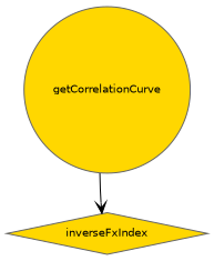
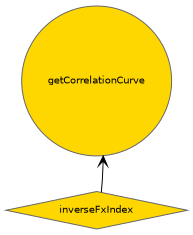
  digraph {
    rankdir=TB
    node [fillcolor=gold fontname=Helvetica fontsize=10 style=filled]
    n1 [color=gray40 fontcolor=black height=0.2 label=getCorrelationCurve shape=circle width=0.4]
    n2 [color=grey40 height=0.2 label=inverseFxIndex shape=diamond width=0.4]
-   n1 -> n2 [color=black fontname=Helvetica fontsize=10 labelfontname=Helvetica labelfontsize=10 style=solid arrowhead=vee]
+   n2 -> n1 [color=black fontname=Helvetica fontsize=10 labelfontname=Helvetica labelfontsize=10 style=solid arrowhead=vee]
  }
